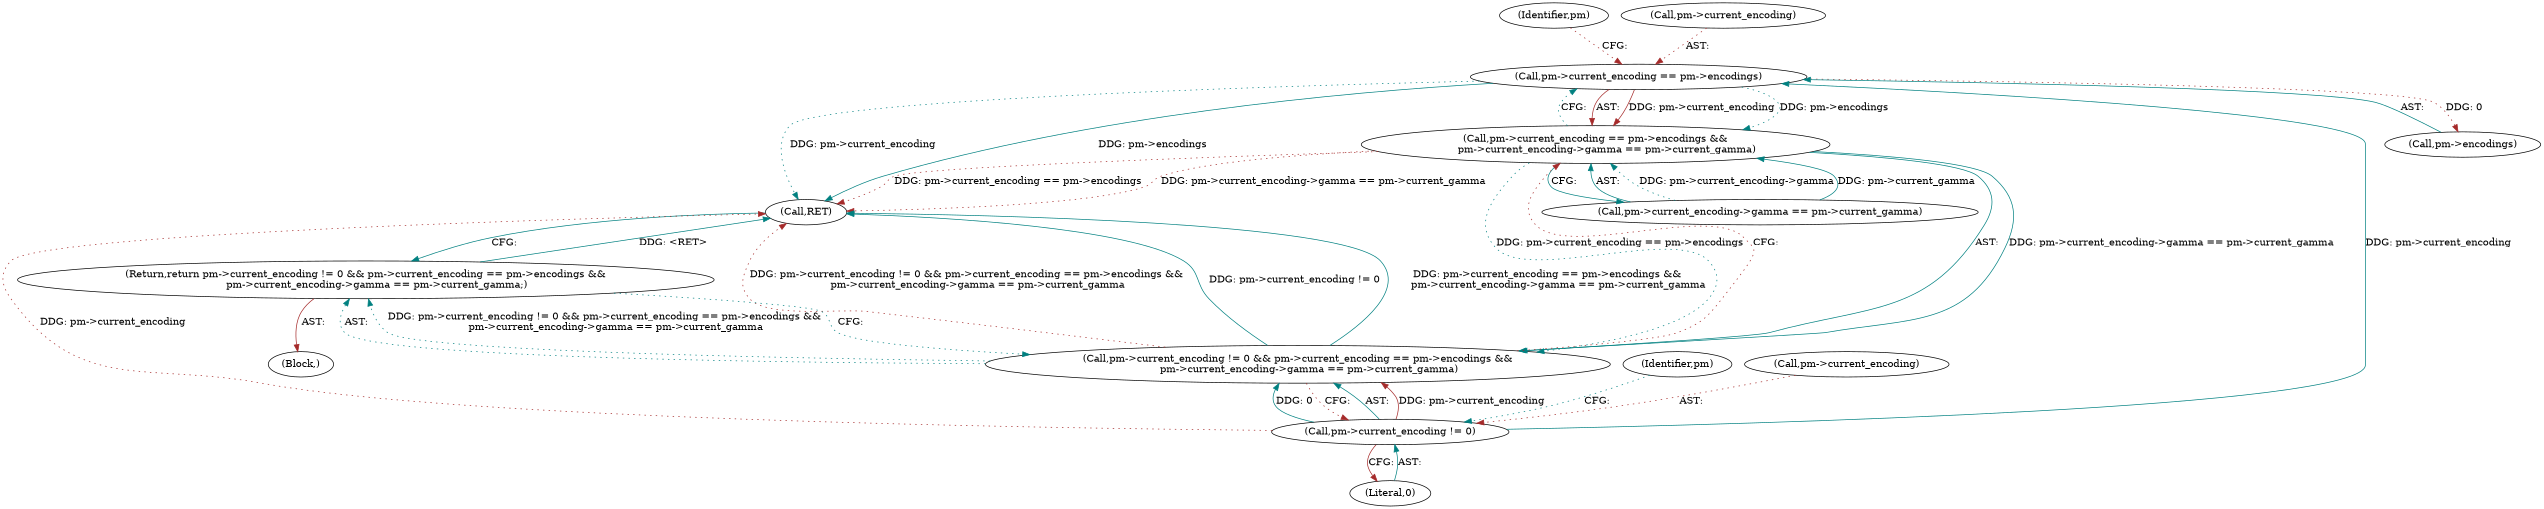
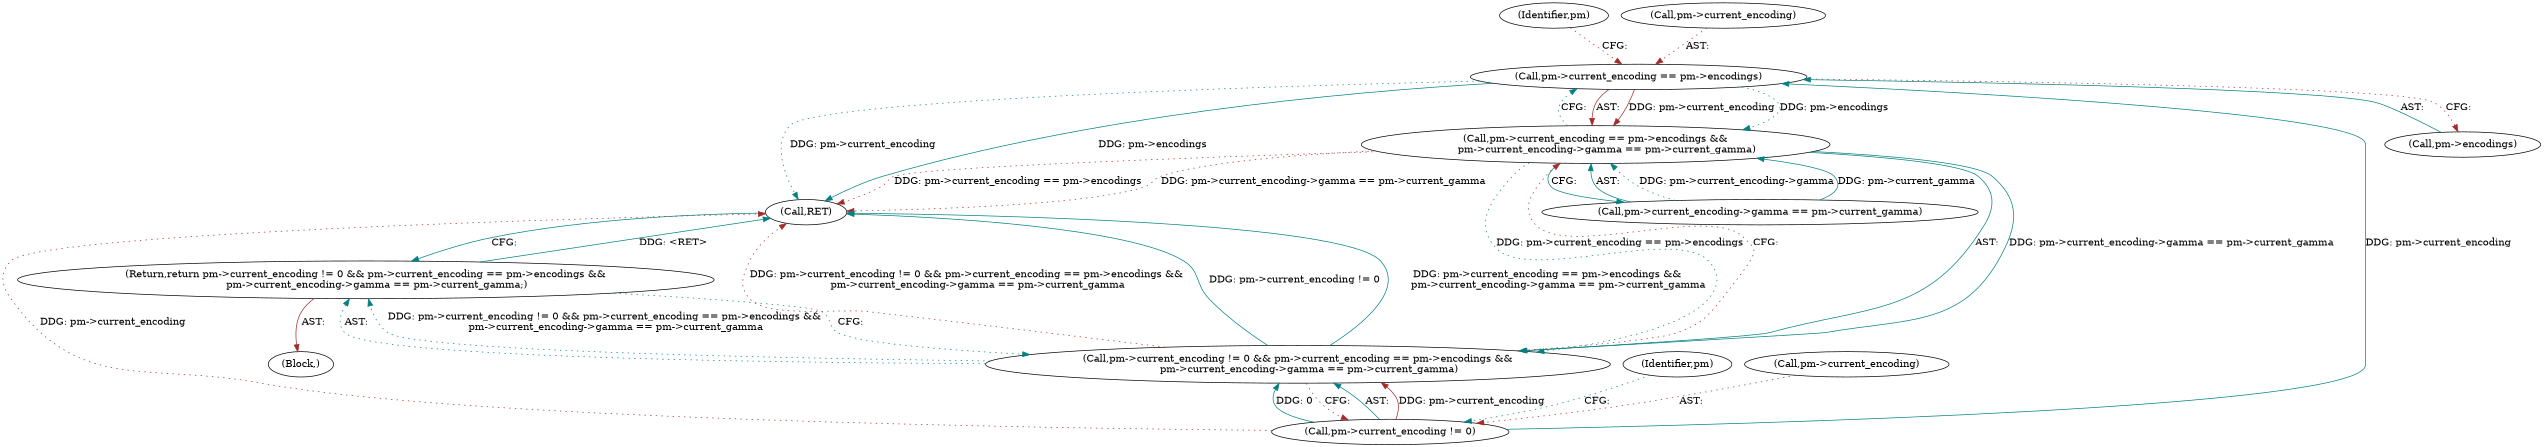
  digraph {
    edge [color=teal style=solid]
    n1 [label="(Call,pm->current_encoding == pm->encodings)"]
    n2 [label="(Call,pm->current_encoding == pm->encodings &&\n       pm->current_encoding->gamma == pm->current_gamma)"]
    n3 [label="(Call,pm->encodings)"]
    n4 [label="(Call,RET)"]
    n5 [label="(Call,pm->current_encoding != 0 && pm->current_encoding == pm->encodings &&\n       pm->current_encoding->gamma == pm->current_gamma)"]
    n6 [label="(Call,pm->current_encoding->gamma == pm->current_gamma)"]
    n7 [label="(Return,return pm->current_encoding != 0 && pm->current_encoding == pm->encodings &&\n       pm->current_encoding->gamma == pm->current_gamma;)"]
    n8 [label="(Call,pm->current_encoding != 0)"]
-   n9 [label="(Literal,0)"]
    n10 [label="(Block,)"]
    n11 [label="(Identifier,pm)"]
    n12 [label="(Identifier,pm)"]
    n13 [label="(Call,pm->current_encoding)"]
    n14 [label="(Call,pm->current_encoding)"]
    n1 -> n2 [color=brown label="AST: "]
    n1 -> n2 [color=brown label="DDG: pm->current_encoding"]
    n1 -> n2 [label="DDG: pm->encodings" style=dotted]
-   n1 -> n3 [color=brown label="DDG: 0" style=dotted]
+   n1 -> n3 [color=brown label="CFG: " style=dotted]
    n1 -> n4 [label="DDG: pm->encodings"]
    n1 -> n4 [label="DDG: pm->current_encoding" style=dotted]
    n2 -> n1 [label="CFG: " style=dotted]
    n2 -> n4 [color=brown label="DDG: pm->current_encoding->gamma == pm->current_gamma" style=dotted]
    n2 -> n4 [color=brown label="DDG: pm->current_encoding == pm->encodings" style=dotted]
    n2 -> n5 [label="AST: "]
    n2 -> n5 [label="DDG: pm->current_encoding == pm->encodings" style=dotted]
    n2 -> n5 [label="DDG: pm->current_encoding->gamma == pm->current_gamma"]
    n2 -> n6 [label="CFG: "]
    n3 -> n1 [label="AST: "]
    n4 -> n7 [label="CFG: "]
    n5 -> n2 [color=brown label="CFG: " style=dotted]
    n5 -> n4 [color=brown label="DDG: pm->current_encoding != 0 && pm->current_encoding == pm->encodings &&\n       pm->current_encoding->gamma == pm->current_gamma" style=dotted]
    n5 -> n4 [label="DDG: pm->current_encoding != 0"]
    n5 -> n4 [label="DDG: pm->current_encoding == pm->encodings &&\n       pm->current_encoding->gamma == pm->current_gamma"]
    n5 -> n7 [label="AST: " style=dotted]
    n5 -> n7 [label="DDG: pm->current_encoding != 0 && pm->current_encoding == pm->encodings &&\n       pm->current_encoding->gamma == pm->current_gamma" style=dotted]
    n5 -> n8 [color=brown label="CFG: " style=dotted]
    n6 -> n2 [label="AST: "]
    n6 -> n2 [label="DDG: pm->current_encoding->gamma" style=dotted]
    n6 -> n2 [label="DDG: pm->current_gamma"]
    n7 -> n4 [label="DDG: <RET>"]
    n7 -> n5 [label="CFG: " style=dotted]
    n7 -> n10 [color=brown label="AST: "]
    n8 -> n1 [label="DDG: pm->current_encoding"]
    n8 -> n4 [color=brown label="DDG: pm->current_encoding" style=dotted]
    n8 -> n5 [label="AST: "]
    n8 -> n5 [color=brown label="DDG: pm->current_encoding"]
    n8 -> n5 [label="DDG: 0"]
-   n8 -> n9 [color=brown label="CFG: "]
-   n9 -> n8 [label="AST: "]
    n11 -> n1 [color=brown label="CFG: " style=dotted]
    n12 -> n8 [label="CFG: " style=dotted]
    n13 -> n1 [color=brown label="AST: " style=dotted]
    n14 -> n8 [color=brown label="AST: " style=dotted]
  }
